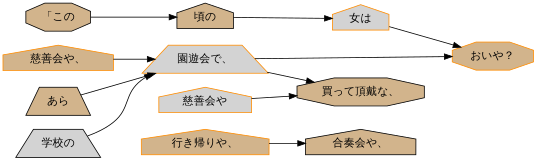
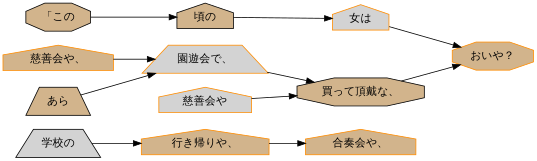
  digraph {
    fontname=Ubuntu
    rankdir=LR
    node [color=black fillcolor=tan fontname=Ubuntu shape=house style=filled]
    edge [fontname=Ubuntu]
    n1 [label="「この" shape=octagon]
    n2 [label="頃の"]
    n3 [color=darkorange fillcolor=lightgrey label="女は"]
    n4 [color=darkorange label="おいや？" shape=octagon]
    n5 [fillcolor=lightgrey label="学校の" shape=trapezium]
    n6 [color=darkorange label="行き帰りや、"]
-   n7 [label="合奏会や、"]
+   n7 [color=darkorange label="合奏会や、"]
    n8 [color=darkorange label="慈善会や、"]
    n9 [color=darkorange fillcolor=lightgrey label="園遊会で、" shape=trapezium]
    n10 [label="買って頂戴な、" shape=octagon]
    n11 [color=darkorange fillcolor=lightgrey label="慈善会や"]
    n12 [label="あら" shape=trapezium]
    n1 -> n2
    n2 -> n3
    n3 -> n4
-   n5 -> n9
+   n5 -> n6
    n6 -> n7
    n8 -> n9
    n9 -> n10
-   n9 -> n4
+   n10 -> n4
    n11 -> n10
    n12 -> n9
  }
